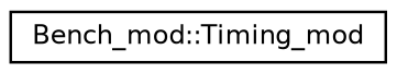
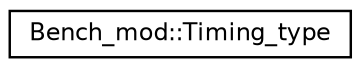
  digraph {
    rankdir=LR
-   n1 [color=black fillcolor=white fontname=Helvetica fontsize=10 height=0.2 label="Bench_mod::Timing_mod" shape=record style=filled width=0.4]
+   n1 [color=black fillcolor=white fontname=Helvetica fontsize=10 height=0.2 label="Bench_mod::Timing_type" shape=record style=filled width=0.4]
  }
